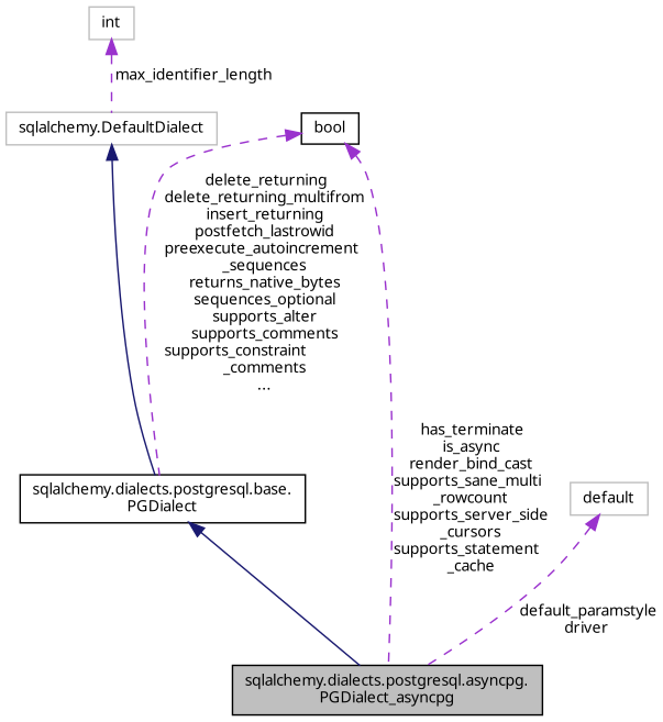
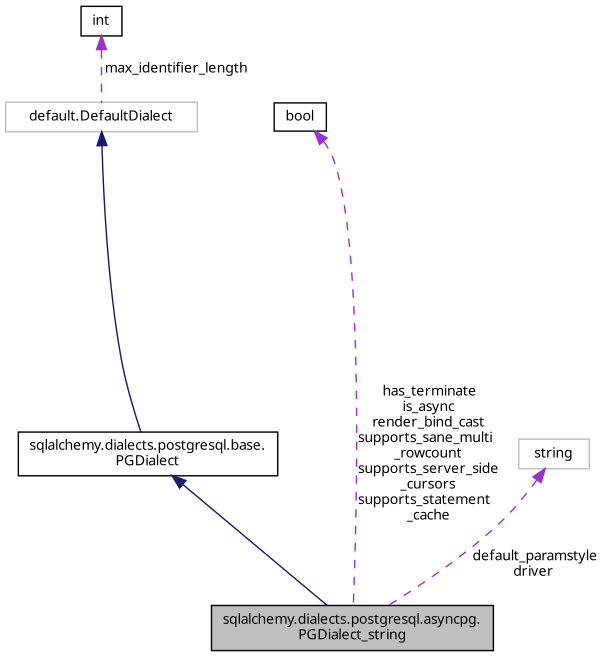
  digraph {
    fontname="Noto Sans"
    node [color=black fillcolor=white fontname="Noto Sans" fontsize=10 shape=record style=filled]
    edge [color=darkorchid3 dir=back fontname="Noto Sans" fontsize=10 labelfontname=Helvetica labelfontsize=10 style=dashed]
-   n1 [fillcolor=grey75 fontcolor=black height=0.2 label="sqlalchemy.dialects.postgresql.asyncpg.\lPGDialect_asyncpg" width=0.4]
+   n1 [fillcolor=grey75 fontcolor=black height=0.2 label="sqlalchemy.dialects.postgresql.asyncpg.\lPGDialect_string" width=0.4]
    n2 [height=0.2 label="sqlalchemy.dialects.postgresql.base.\lPGDialect" width=0.4]
-   n3 [color=grey75 height=0.2 label="sqlalchemy.DefaultDialect" width=0.4]
+   n3 [color=grey75 height=0.2 label="default.DefaultDialect" width=0.4]
    n4 [height=0.2 label=bool width=0.4]
-   n5 [color=grey75 height=0.2 label=default width=0.4]
-   n6 [color=grey75 height=0.2 label=int width=0.4]
+   n5 [color=grey75 height=0.2 label=string width=0.4]
+   n6 [height=0.2 label=int width=0.4]
    n2 -> n1 [color=midnightblue style=solid]
    n3 -> n2 [color=midnightblue style=solid]
    n4 -> n1 [label=" has_terminate\nis_async\nrender_bind_cast\nsupports_sane_multi\l_rowcount\nsupports_server_side\l_cursors\nsupports_statement\l_cache"]
-   n4 -> n2 [label=" delete_returning\ndelete_returning_multifrom\ninsert_returning\npostfetch_lastrowid\npreexecute_autoincrement\l_sequences\nreturns_native_bytes\nsequences_optional\nsupports_alter\nsupports_comments\nsupports_constraint\l_comments\n..."]
    n5 -> n1 [label=" default_paramstyle\ndriver"]
    n6 -> n3 [label=" max_identifier_length"]
  }
